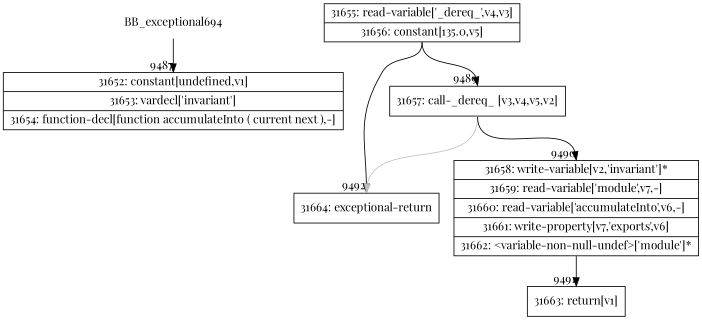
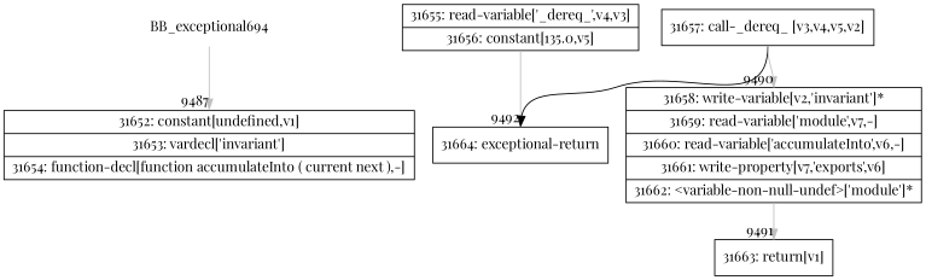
  digraph {
    fontname="Playfair Display"
    rankdir=TD
    node [fontname="Playfair Display" shape=record]
    edge [fontname="Playfair Display" headport=n tailport=s]
    n1 [label=BB_exceptional694 shape=none]
    n2 [label="{31652: constant[undefined,v1]|31653: vardecl['invariant']|31654: function-decl[function accumulateInto ( current next ),-]}"]
    n3 [label="{31655: read-variable['_dereq_',v4,v3]|31656: constant[135.0,v5]}"]
    n4 [label="{31657: call-_dereq_ [v3,v4,v5,v2]}"]
    n5 [label="{31664: exceptional-return}"]
    n6 [label="{31658: write-variable[v2,'invariant']*|31659: read-variable['module',v7,-]|31660: read-variable['accumulateInto',v6,-]|31661: write-property[v7,'exports',v6]|31662: \<variable-non-null-undef\>['module']*}"]
    n7 [label="{31663: return[v1]}"]
-   n1 -> n2 [headlabel="    9487"]
-   n3 -> n4 [headlabel="      9489"]
-   n3 -> n5 [color=black headlabel="      9492"]
-   n4 -> n5 [color=gray]
-   n4 -> n6 [headlabel="      9490"]
-   n6 -> n7 [headlabel="      9491"]
+   n1 -> n2 [headlabel="    9487" color=gray]
+   n3 -> n5 [color=gray headlabel="      9492"]
+   n4 -> n5 [color=black]
+   n4 -> n6 [headlabel="      9490" color=gray]
+   n6 -> n7 [headlabel="      9491" color=gray]
  }
